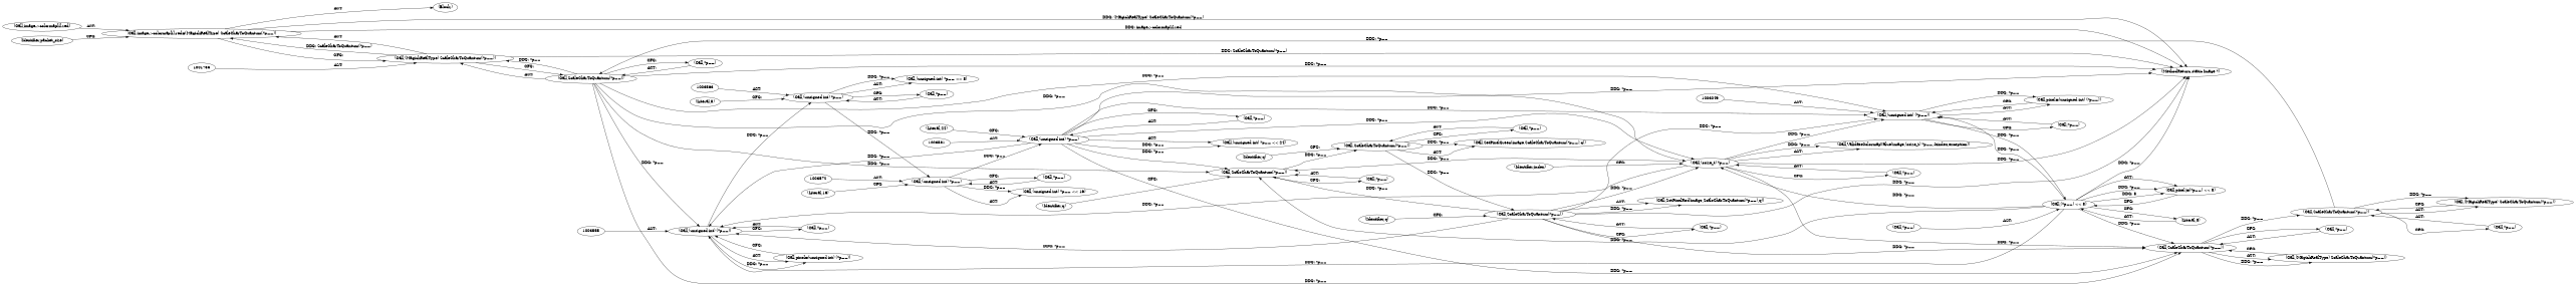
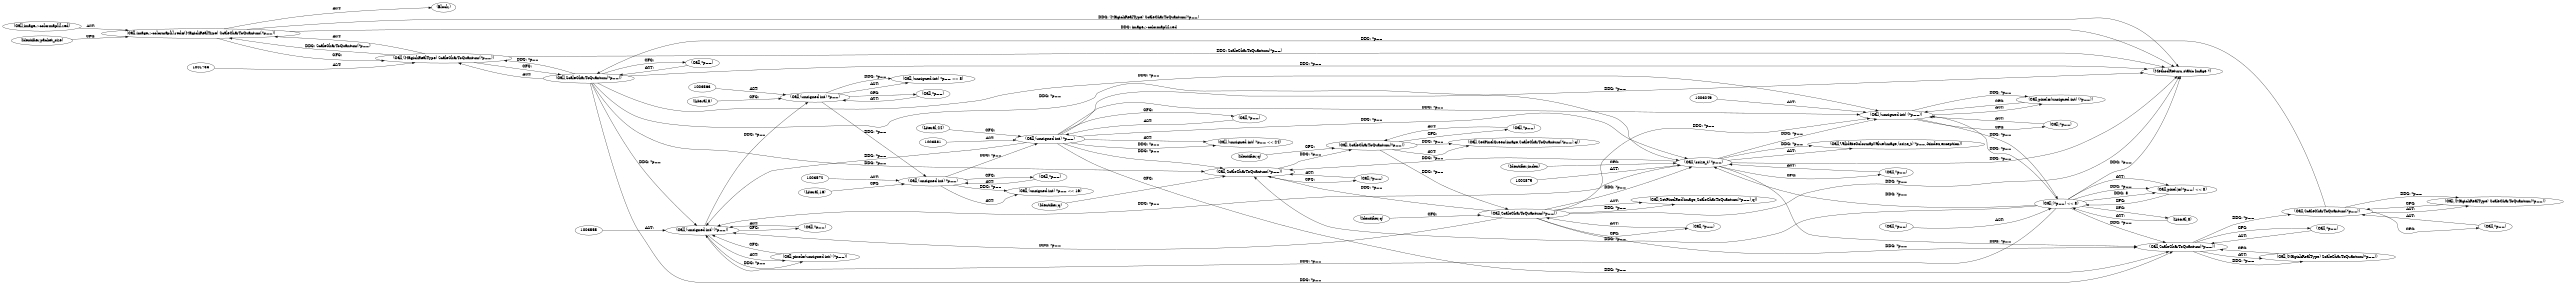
  digraph {
    rankdir=LR
    n1 [label="(Call,image->colormap[i].red=(MagickRealType) ScaleCharToQuantum(*p++))"]
    n2 [label="(Call,(MagickRealType) ScaleCharToQuantum(*p++))"]
    n3 [label="(MethodReturn,static Image *)"]
    n4 [label="(Block,)"]
    n5 [label="(Call,ScaleCharToQuantum(*p++))"]
    n6 [label="(Call,ScaleCharToQuantum(*p++))"]
    n7 [label="(Call,(unsigned int) (*p++))"]
    n8 [label="(Call,ScaleCharToQuantum(*p++))"]
    n9 [label="(Call,(ssize_t) *p++)"]
    n10 [label="(Call,(unsigned int) (*p++))"]
    n11 [label="(Call,*p++)"]
    n12 [label="(Call,ScaleCharToQuantum(*p++))"]
    n13 [label="(Call,(MagickRealType) ScaleCharToQuantum(*p++))"]
    n14 [label="(Call,*p++)"]
    n15 [label="(Call,(unsigned int) *p++)"]
    n16 [label="(Call,pixel=(unsigned int) (*p++))"]
    n17 [label="(Call,*p++)"]
    n18 [label="(Call,ScaleCharToQuantum(*p++))"]
    n19 [label="(Call,*p++)"]
    n20 [label="(Call,*p++)"]
    n21 [label="(Call,ValidateColormapValue(image,(ssize_t) *p++,&index,exception))"]
    n22 [label="(Call,(*p++) << 8)"]
    n23 [label="(Call,pixel=(unsigned int) (*p++))"]
    n24 [label="(Call,*p++)"]
    n25 [label="(Call,(MagickRealType) ScaleCharToQuantum(*p++))"]
    n26 [label="(Call,*p++)"]
    n27 [label="(Call,(unsigned int) *p++)"]
    n28 [label="(Call,*p++)"]
    n29 [label="(Call,(unsigned int) *p++ << 24)"]
    n30 [label="(Call,(unsigned int) *p++)"]
    n31 [label="(Call,*p++)"]
    n32 [label="(Call,(unsigned int) *p++ << 16)"]
    n33 [label="(Call,(unsigned int) *p++ << 8)"]
    n34 [label="(Call,*p++)"]
    n35 [label="(Call,ScaleCharToQuantum(*p++))"]
    n36 [label="(Call,SetPixelRed(image,ScaleCharToQuantum(*p++),q))"]
    n37 [label="(Call,*p++)"]
    n38 [label="(Call,*p++)"]
    n39 [label="(Call,SetPixelGreen(image,ScaleCharToQuantum(*p++),q))"]
    n40 [label="(Literal,8)"]
    n41 [label="(Call,pixel|=(*p++) << 8)"]
    n42 [label="(Literal,24)"]
    n43 [label="(Call,image->colormap[i].red)"]
    n44 [label="(Identifier,packet_size)"]
    n45 [label="(Call,*p++)"]
    n46 [label="(Identifier,q)"]
    n47 [label="(Literal,8)"]
    n48 [label="(Literal,16)"]
    n49 [label="(Identifier,q)"]
    n50 [label="(Identifier,index)"]
    n51 [label="(Identifier,q)"]
    1001735
    1003581
    1003572
    1003563
    1003555
+   1002875
    1003049
    n1 -> n2 [label="CFG: "]
    n1 -> n3 [label="DDG: (MagickRealType) ScaleCharToQuantum(*p++)"]
    n1 -> n3 [label="DDG: image->colormap[i].red"]
    n1 -> n4 [label="AST: "]
    n2 -> n1 [label="AST: "]
    n2 -> n1 [label="DDG: ScaleCharToQuantum(*p++)"]
    n2 -> n3 [label="DDG: ScaleCharToQuantum(*p++)"]
    n2 -> n5 [label="CFG: "]
    n5 -> n2 [label="AST: "]
    n5 -> n2 [label="DDG: *p++"]
    n5 -> n3 [label="DDG: *p++"]
    n5 -> n6 [label="DDG: *p++"]
    n5 -> n7 [label="DDG: *p++"]
    n5 -> n8 [label="DDG: *p++"]
    n5 -> n9 [label="DDG: *p++"]
    n5 -> n10 [label="DDG: *p++"]
    n5 -> n11 [label="CFG: "]
    n6 -> n12 [label="DDG: *p++"]
    n6 -> n13 [label="AST: "]
    n6 -> n13 [label="DDG: *p++"]
    n6 -> n14 [label="CFG: "]
    n7 -> n15 [label="DDG: *p++"]
    n7 -> n16 [label="AST: "]
    n7 -> n16 [label="DDG: *p++"]
    n7 -> n17 [label="CFG: "]
    n8 -> n18 [label="DDG: *p++"]
    n8 -> n19 [label="CFG: "]
    n9 -> n3 [label="DDG: *p++"]
    n9 -> n6 [label="DDG: *p++"]
    n9 -> n7 [label="DDG: *p++"]
    n9 -> n8 [label="DDG: *p++"]
    n9 -> n10 [label="DDG: *p++"]
    n9 -> n20 [label="CFG: "]
    n9 -> n21 [label="AST: "]
    n9 -> n21 [label="DDG: *p++"]
    n10 -> n22 [label="DDG: *p++"]
    n10 -> n23 [label="AST: "]
    n10 -> n23 [label="DDG: *p++"]
    n10 -> n24 [label="CFG: "]
    n11 -> n5 [label="AST: "]
    n12 -> n5 [label="DDG: *p++"]
    n12 -> n25 [label="AST: "]
    n12 -> n25 [label="DDG: *p++"]
    n12 -> n26 [label="CFG: "]
    n13 -> n6 [label="CFG: "]
    n14 -> n6 [label="AST: "]
    n15 -> n30 [label="DDG: *p++"]
    n15 -> n33 [label="AST: "]
    n15 -> n33 [label="DDG: *p++"]
    n15 -> n34 [label="CFG: "]
    n16 -> n7 [label="CFG: "]
    n17 -> n7 [label="AST: "]
    n18 -> n35 [label="DDG: *p++"]
    n18 -> n38 [label="CFG: "]
    n18 -> n39 [label="AST: "]
    n18 -> n39 [label="DDG: *p++"]
    n19 -> n8 [label="AST: "]
    n20 -> n9 [label="AST: "]
    n22 -> n3 [label="DDG: *p++"]
    n22 -> n6 [label="DDG: *p++"]
    n22 -> n7 [label="DDG: *p++"]
    n22 -> n8 [label="DDG: *p++"]
    n22 -> n9 [label="DDG: *p++"]
    n22 -> n10 [label="DDG: *p++"]
    n22 -> n40 [label="CFG: "]
    n22 -> n41 [label="AST: "]
    n22 -> n41 [label="DDG: *p++"]
    n22 -> n41 [label="DDG: 8"]
    n23 -> n10 [label="CFG: "]
    n24 -> n10 [label="AST: "]
    n25 -> n12 [label="CFG: "]
    n26 -> n12 [label="AST: "]
    n27 -> n3 [label="DDG: *p++"]
    n27 -> n6 [label="DDG: *p++"]
    n27 -> n7 [label="DDG: *p++"]
    n27 -> n8 [label="DDG: *p++"]
    n27 -> n9 [label="DDG: *p++"]
    n27 -> n10 [label="DDG: *p++"]
    n27 -> n28 [label="CFG: "]
    n27 -> n29 [label="AST: "]
    n27 -> n29 [label="DDG: *p++"]
    n28 -> n27 [label="AST: "]
    n30 -> n27 [label="DDG: *p++"]
    n30 -> n31 [label="CFG: "]
    n30 -> n32 [label="AST: "]
    n30 -> n32 [label="DDG: *p++"]
    n31 -> n30 [label="AST: "]
    n34 -> n15 [label="AST: "]
    n35 -> n3 [label="DDG: *p++"]
    n35 -> n6 [label="DDG: *p++"]
    n35 -> n7 [label="DDG: *p++"]
    n35 -> n8 [label="DDG: *p++"]
    n35 -> n9 [label="DDG: *p++"]
    n35 -> n10 [label="DDG: *p++"]
    n35 -> n36 [label="AST: "]
    n35 -> n36 [label="DDG: *p++"]
    n35 -> n37 [label="CFG: "]
    n37 -> n35 [label="AST: "]
    n38 -> n18 [label="AST: "]
    n40 -> n22 [label="AST: "]
    n41 -> n22 [label="CFG: "]
    n42 -> n27 [label="CFG: "]
    n43 -> n1 [label="AST: "]
    n44 -> n1 [label="CFG: "]
    n45 -> n22 [label="AST: "]
    n46 -> n18 [label="CFG: "]
    n47 -> n15 [label="CFG: "]
    n48 -> n30 [label="CFG: "]
    n49 -> n8 [label="CFG: "]
    n50 -> n9 [label="CFG: "]
    n51 -> n35 [label="CFG: "]
    1001735 -> n2 [label="AST: "]
    1003581 -> n27 [label="AST: "]
    1003572 -> n30 [label="AST: "]
    1003563 -> n15 [label="AST: "]
    1003555 -> n7 [label="AST: "]
+   1002875 -> n9 [label="AST: "]
    1003049 -> n10 [label="AST: "]
  }
